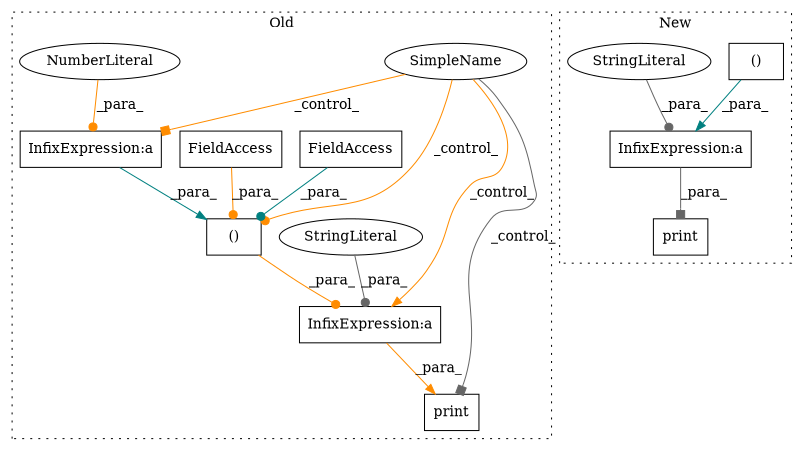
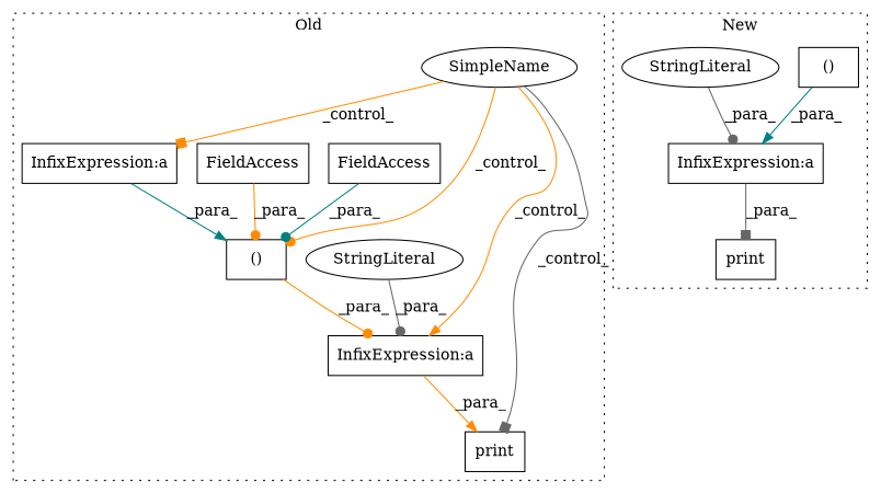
  digraph {
    node [a=27 l="6,2" shape=box]
    edge [color=darkorange arrowhead=dot]
    n1 [a=32 label=print s="3980,4153"]
    n2 [l=12 label="InfixExpression:a" s=4052]
    n3 [a=45 l=66 label=StringLiteral s=3986 shape=ellipse]
    n4 [a=106 l=89 label="()" s=4064]
    n5 [a=22 l=14 label=FieldAccess s=4113]
    n6 [l=3 label="InfixExpression:a" s=4073]
-   n7 [a=34 l=1 label=NumberLiteral s=4076 shape=ellipse]
    n8 [a=42 label=SimpleName shape=ellipse l=""]
    n9 [a=22 l=9 label=FieldAccess s=4091]
    n10 [a=106 l=87 label="()" s=3954]
    n11 [l=12 label="InfixExpression:a" s=3942]
    n12 [a=45 l=66 label=StringLiteral s=3876 shape=ellipse]
    n13 [a=32 label=print s="3870,4041"]
    subgraph cluster_1 {
      label=Old
      style=dotted
      n1
      n2
      n3
      n4
      n5
      n6
-     n7
      n8
      n9
    }
    subgraph cluster_2 {
      label=New
      style=dotted
      n10
      n11
      n12
      n13
    }
    n2 -> n1 [label=_para_ arrowhead=normal]
    n3 -> n2 [label=_para_ color=gray40]
    n4 -> n2 [label=_para_]
    n5 -> n4 [label=_para_]
    n6 -> n4 [label=_para_ color=teal arrowhead=normal]
-   n7 -> n6 [label=_para_]
    n8 -> n1 [label=_control_ color=gray40 arrowhead=box]
    n8 -> n2 [label=_control_ arrowhead=normal]
    n8 -> n4 [label=_control_]
    n8 -> n6 [label=_control_ arrowhead=box]
    n9 -> n4 [label=_para_ color=teal]
    n10 -> n11 [label=_para_ color=teal arrowhead=normal]
    n11 -> n13 [label=_para_ color=gray40 arrowhead=box]
    n12 -> n11 [label=_para_ color=gray40]
  }
